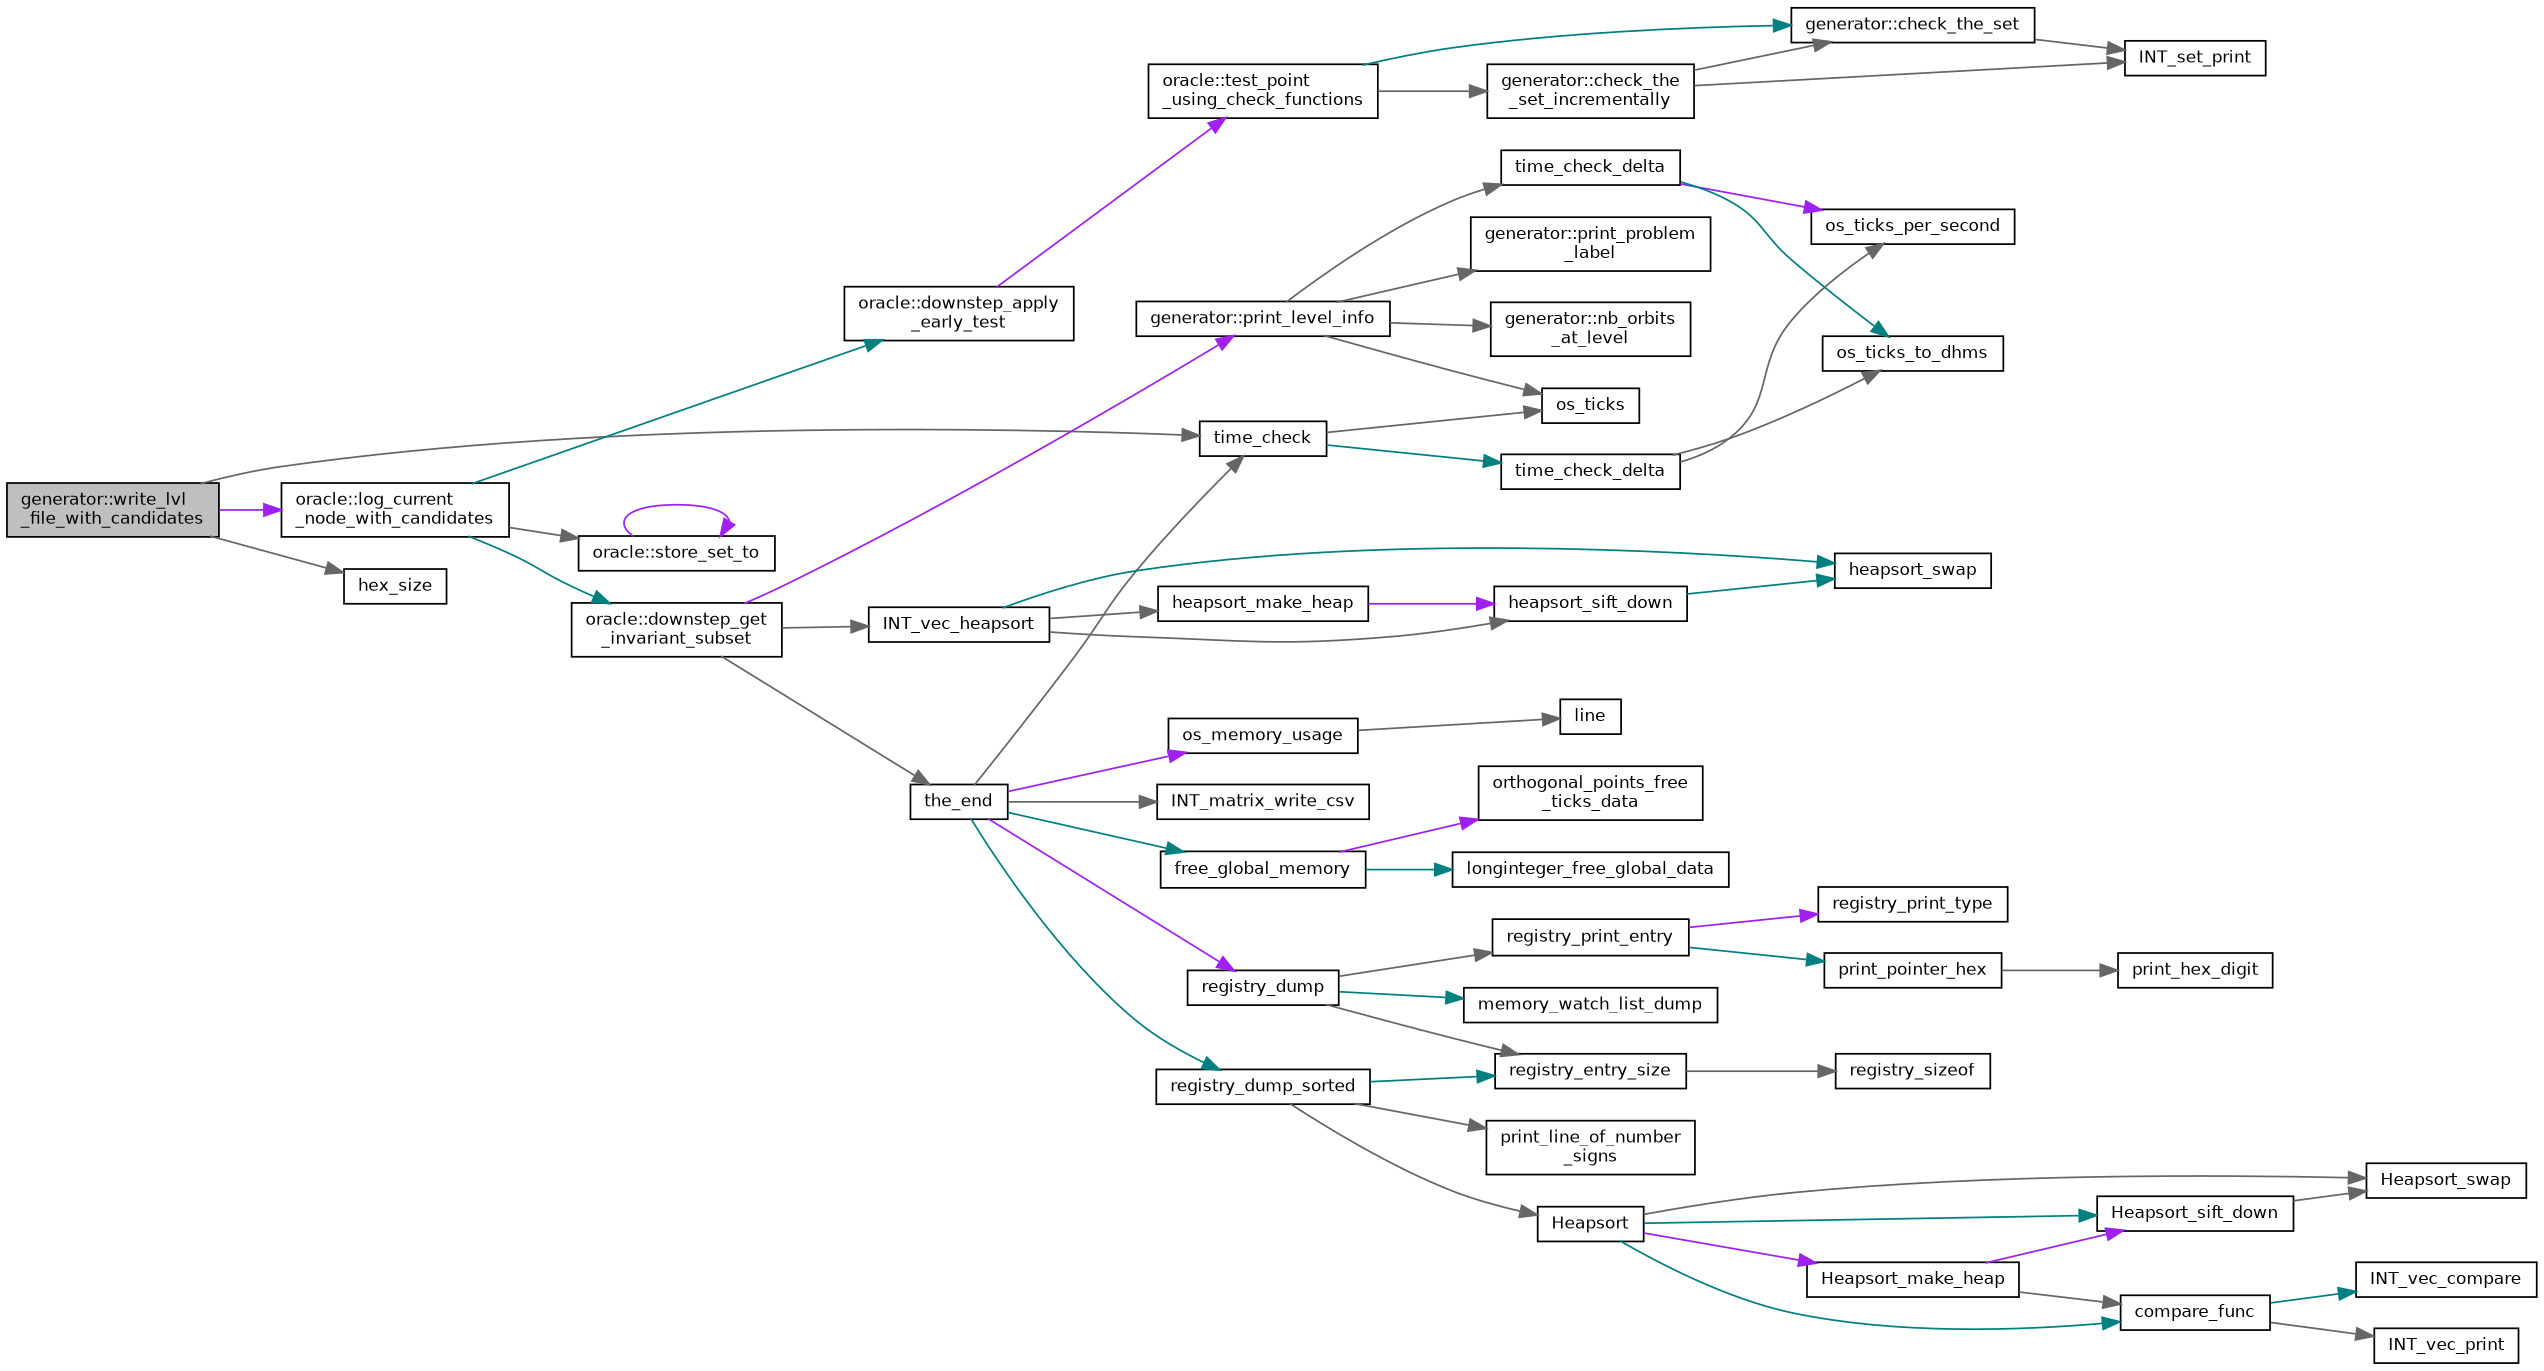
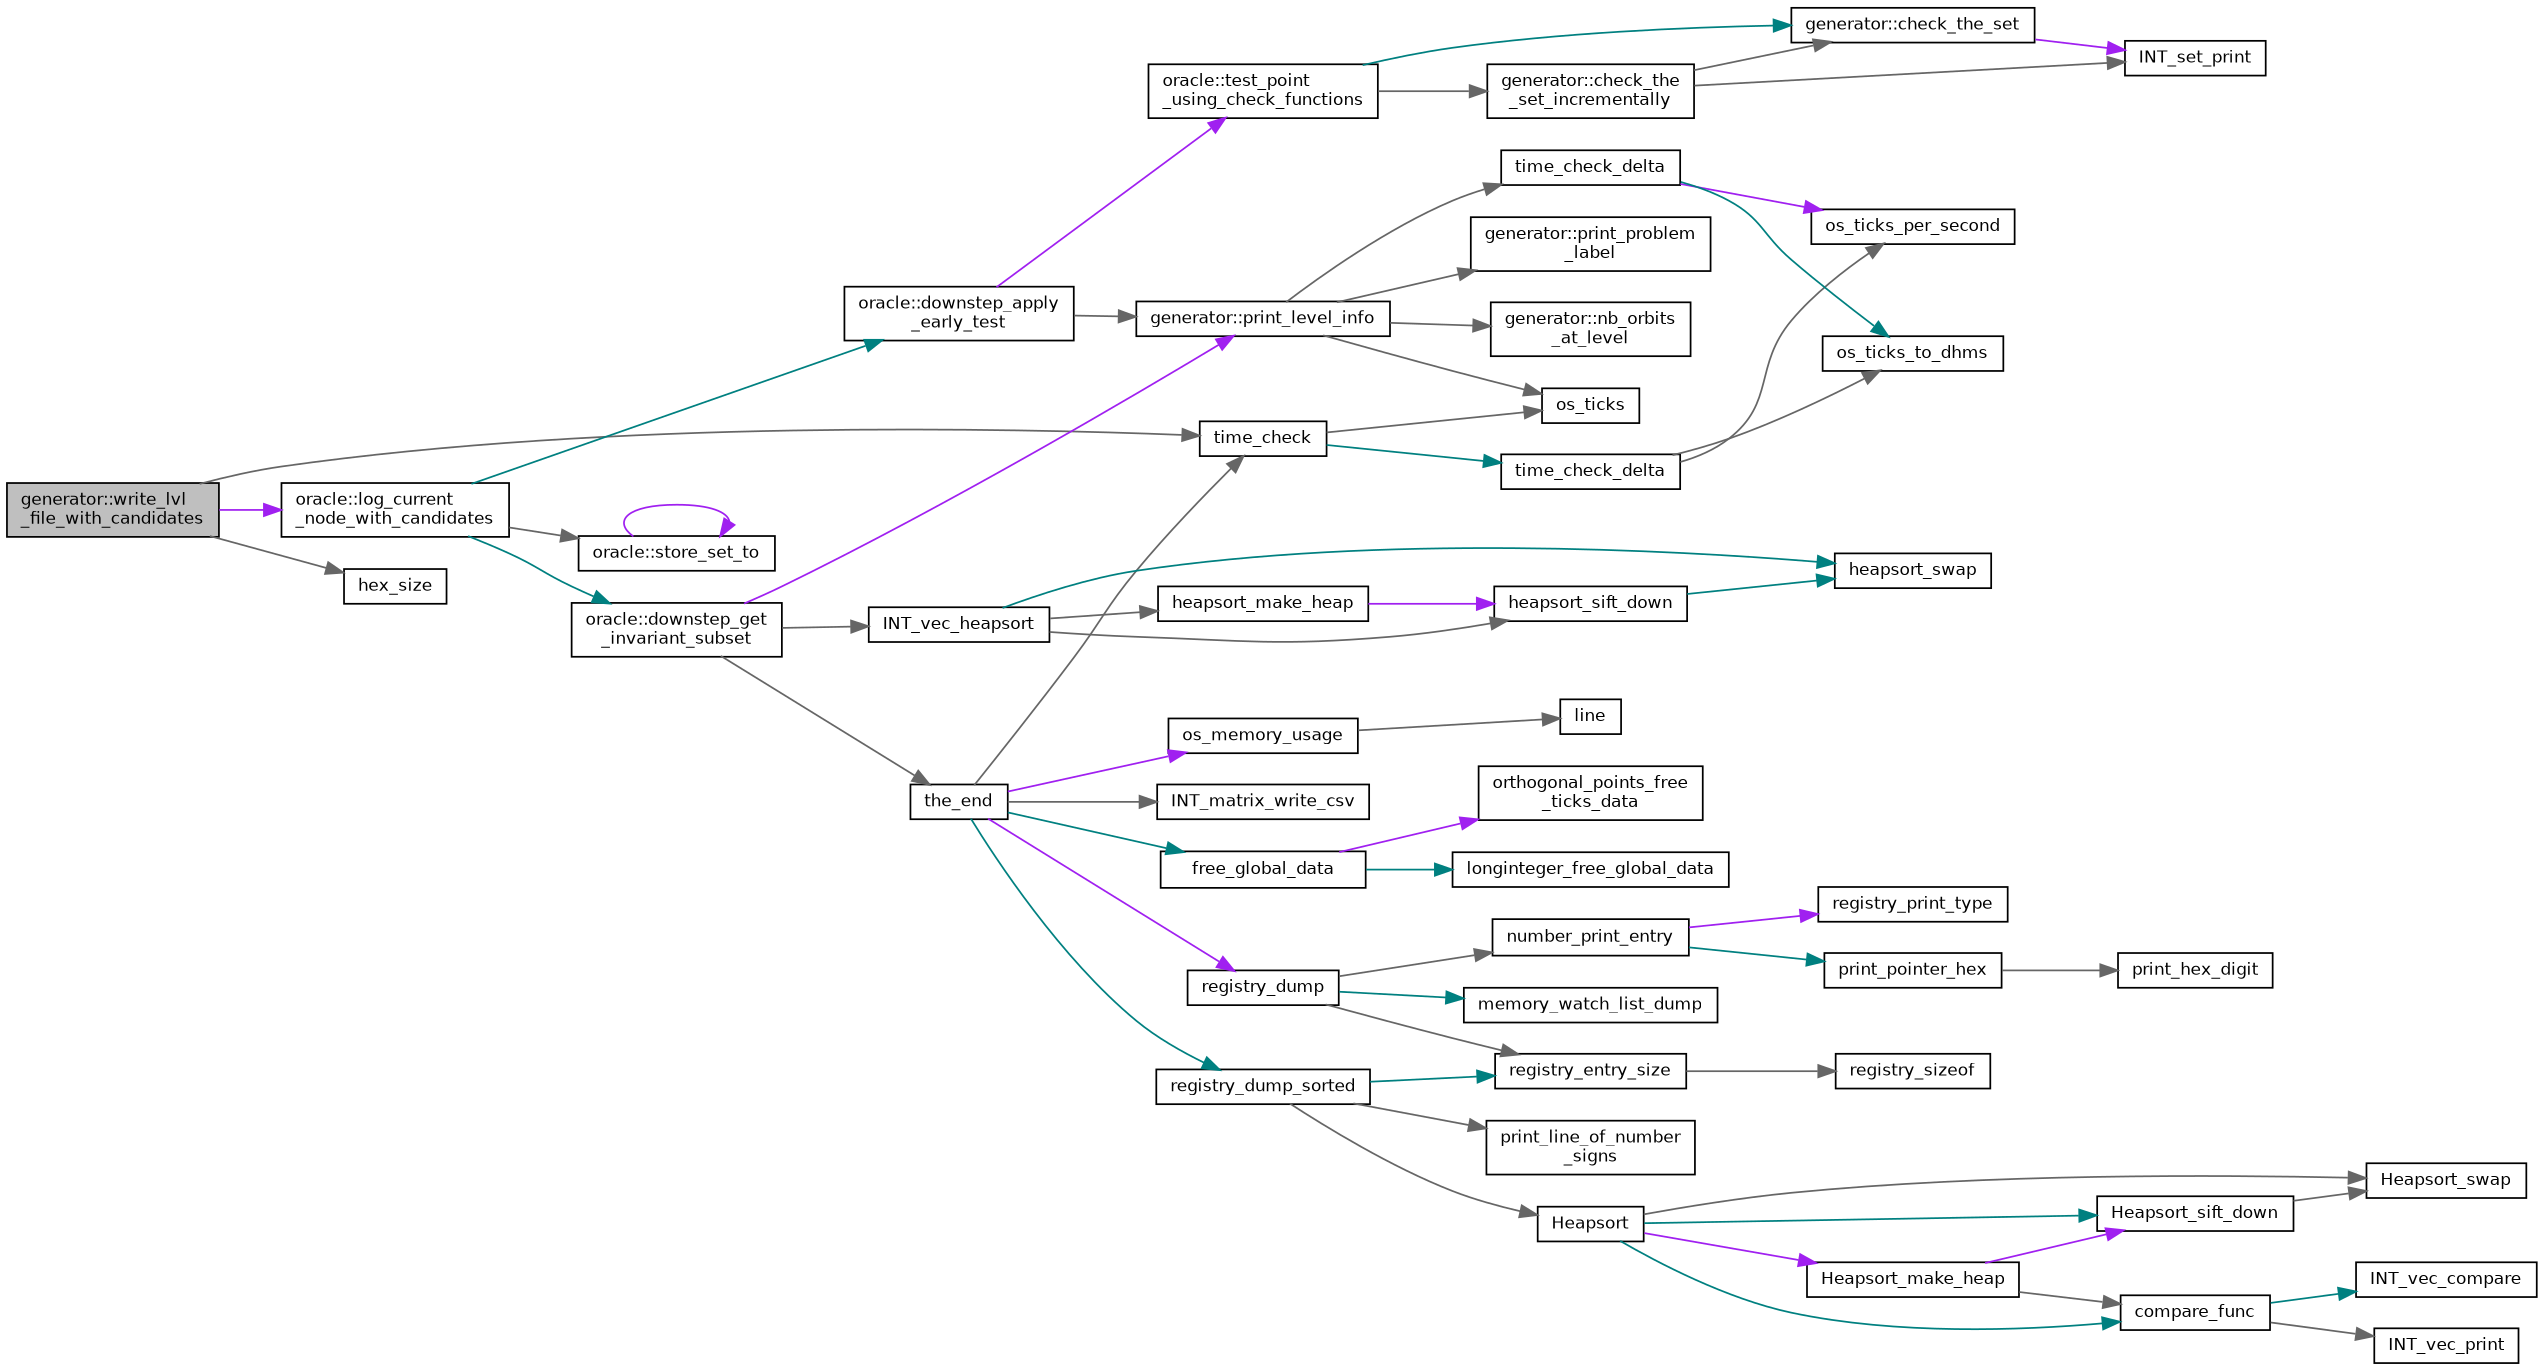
  digraph {
    rankdir=LR
    node [color=black fillcolor=white fontname=Helvetica fontsize=10 shape=record style=filled]
    edge [color=gray40 fontname=Helvetica fontsize=10 labelfontname=Helvetica labelfontsize=10 style=solid]
    n1 [fillcolor=grey75 fontcolor=black height=0.2 label="generator::write_lvl\l_file_with_candidates" width=0.4]
    n2 [height=0.2 label="oracle::log_current\l_node_with_candidates" width=0.4]
    n3 [height=0.2 label=time_check width=0.4]
    n4 [height=0.2 label=hex_size width=0.4]
    n5 [height=0.2 label="oracle::store_set_to" width=0.4]
    n6 [height=0.2 label="oracle::downstep_get\l_invariant_subset" width=0.4]
    n7 [height=0.2 label="oracle::downstep_apply\l_early_test" width=0.4]
    n8 [height=0.2 label=os_ticks width=0.4]
    n9 [height=0.2 label=time_check_delta width=0.4]
    n10 [height=0.2 label="generator::print_level_info" width=0.4]
    n11 [height=0.2 label=the_end width=0.4]
    n12 [height=0.2 label=INT_vec_heapsort width=0.4]
    n13 [height=0.2 label="oracle::test_point\l_using_check_functions" width=0.4]
    n14 [height=0.2 label=time_check_delta width=0.4]
    n15 [height=0.2 label="generator::print_problem\l_label" width=0.4]
    n16 [height=0.2 label="generator::nb_orbits\l_at_level" width=0.4]
-   n17 [height=0.2 label=free_global_memory width=0.4]
+   n17 [height=0.2 label=free_global_data width=0.4]
    n18 [height=0.2 label=registry_dump width=0.4]
    n19 [height=0.2 label=registry_dump_sorted width=0.4]
    n20 [height=0.2 label=os_memory_usage width=0.4]
    n21 [height=0.2 label=INT_matrix_write_csv width=0.4]
    n22 [height=0.2 label=heapsort_make_heap width=0.4]
    n23 [height=0.2 label=heapsort_sift_down width=0.4]
    n24 [height=0.2 label=heapsort_swap width=0.4]
    n25 [height=0.2 label=os_ticks_per_second width=0.4]
    n26 [height=0.2 label=os_ticks_to_dhms width=0.4]
    n27 [height=0.2 label="orthogonal_points_free\l_ticks_data" width=0.4]
    n28 [height=0.2 label=longinteger_free_global_data width=0.4]
-   n29 [height=0.2 label=registry_print_entry width=0.4]
+   n29 [height=0.2 label=number_print_entry width=0.4]
    n30 [height=0.2 label=registry_entry_size width=0.4]
    n31 [height=0.2 label=memory_watch_list_dump width=0.4]
    n32 [height=0.2 label="print_line_of_number\l_signs" width=0.4]
    n33 [height=0.2 label=Heapsort width=0.4]
    n34 [height=0.2 label=line width=0.4]
    n35 [height=0.2 label=print_pointer_hex width=0.4]
    n36 [height=0.2 label=registry_print_type width=0.4]
    n37 [height=0.2 label=registry_sizeof width=0.4]
    n38 [height=0.2 label=print_hex_digit width=0.4]
    n39 [height=0.2 label=Heapsort_make_heap width=0.4]
    n40 [height=0.2 label=Heapsort_sift_down width=0.4]
    n41 [height=0.2 label=Heapsort_swap width=0.4]
    n42 [height=0.2 label=compare_func width=0.4]
    n43 [height=0.2 label=INT_vec_compare width=0.4]
    n44 [height=0.2 label=INT_vec_print width=0.4]
    n45 [height=0.2 label="generator::check_the\l_set_incrementally" width=0.4]
    n46 [height=0.2 label="generator::check_the_set" width=0.4]
    n47 [height=0.2 label=INT_set_print width=0.4]
    n1 -> n2 [color=purple]
    n1 -> n3
    n1 -> n4
    n2 -> n5
    n2 -> n6 [color=teal]
    n2 -> n7 [color=teal]
    n3 -> n8
    n3 -> n9 [color=teal]
    n5 -> n5 [color=purple]
    n6 -> n10 [color=purple]
    n6 -> n11
    n6 -> n12
+   n7 -> n10
    n7 -> n13 [color=purple]
    n9 -> n25
    n9 -> n26
    n10 -> n8
    n10 -> n14
    n10 -> n15
    n10 -> n16
    n11 -> n3
    n11 -> n17 [color=teal]
    n11 -> n18 [color=purple]
    n11 -> n19 [color=teal]
    n11 -> n20 [color=purple]
    n11 -> n21
    n12 -> n22
    n12 -> n23
    n12 -> n24 [color=teal]
    n13 -> n45
    n13 -> n46 [color=teal]
    n14 -> n25 [color=purple]
    n14 -> n26 [color=teal]
    n17 -> n27 [color=purple]
    n17 -> n28 [color=teal]
    n18 -> n29
    n18 -> n30
    n18 -> n31 [color=teal]
    n19 -> n30 [color=teal]
    n19 -> n32
    n19 -> n33
    n20 -> n34
    n22 -> n23 [color=purple]
    n23 -> n24 [color=teal]
    n29 -> n35 [color=teal]
    n29 -> n36 [color=purple]
    n30 -> n37
    n33 -> n39 [color=purple]
    n33 -> n40 [color=teal]
    n33 -> n41
    n33 -> n42 [color=teal]
    n35 -> n38
    n39 -> n40 [color=purple]
    n39 -> n42
    n40 -> n41
    n42 -> n43 [color=teal]
    n42 -> n44
    n45 -> n46
    n45 -> n47
-   n46 -> n47
+   n46 -> n47 [color=purple]
  }
